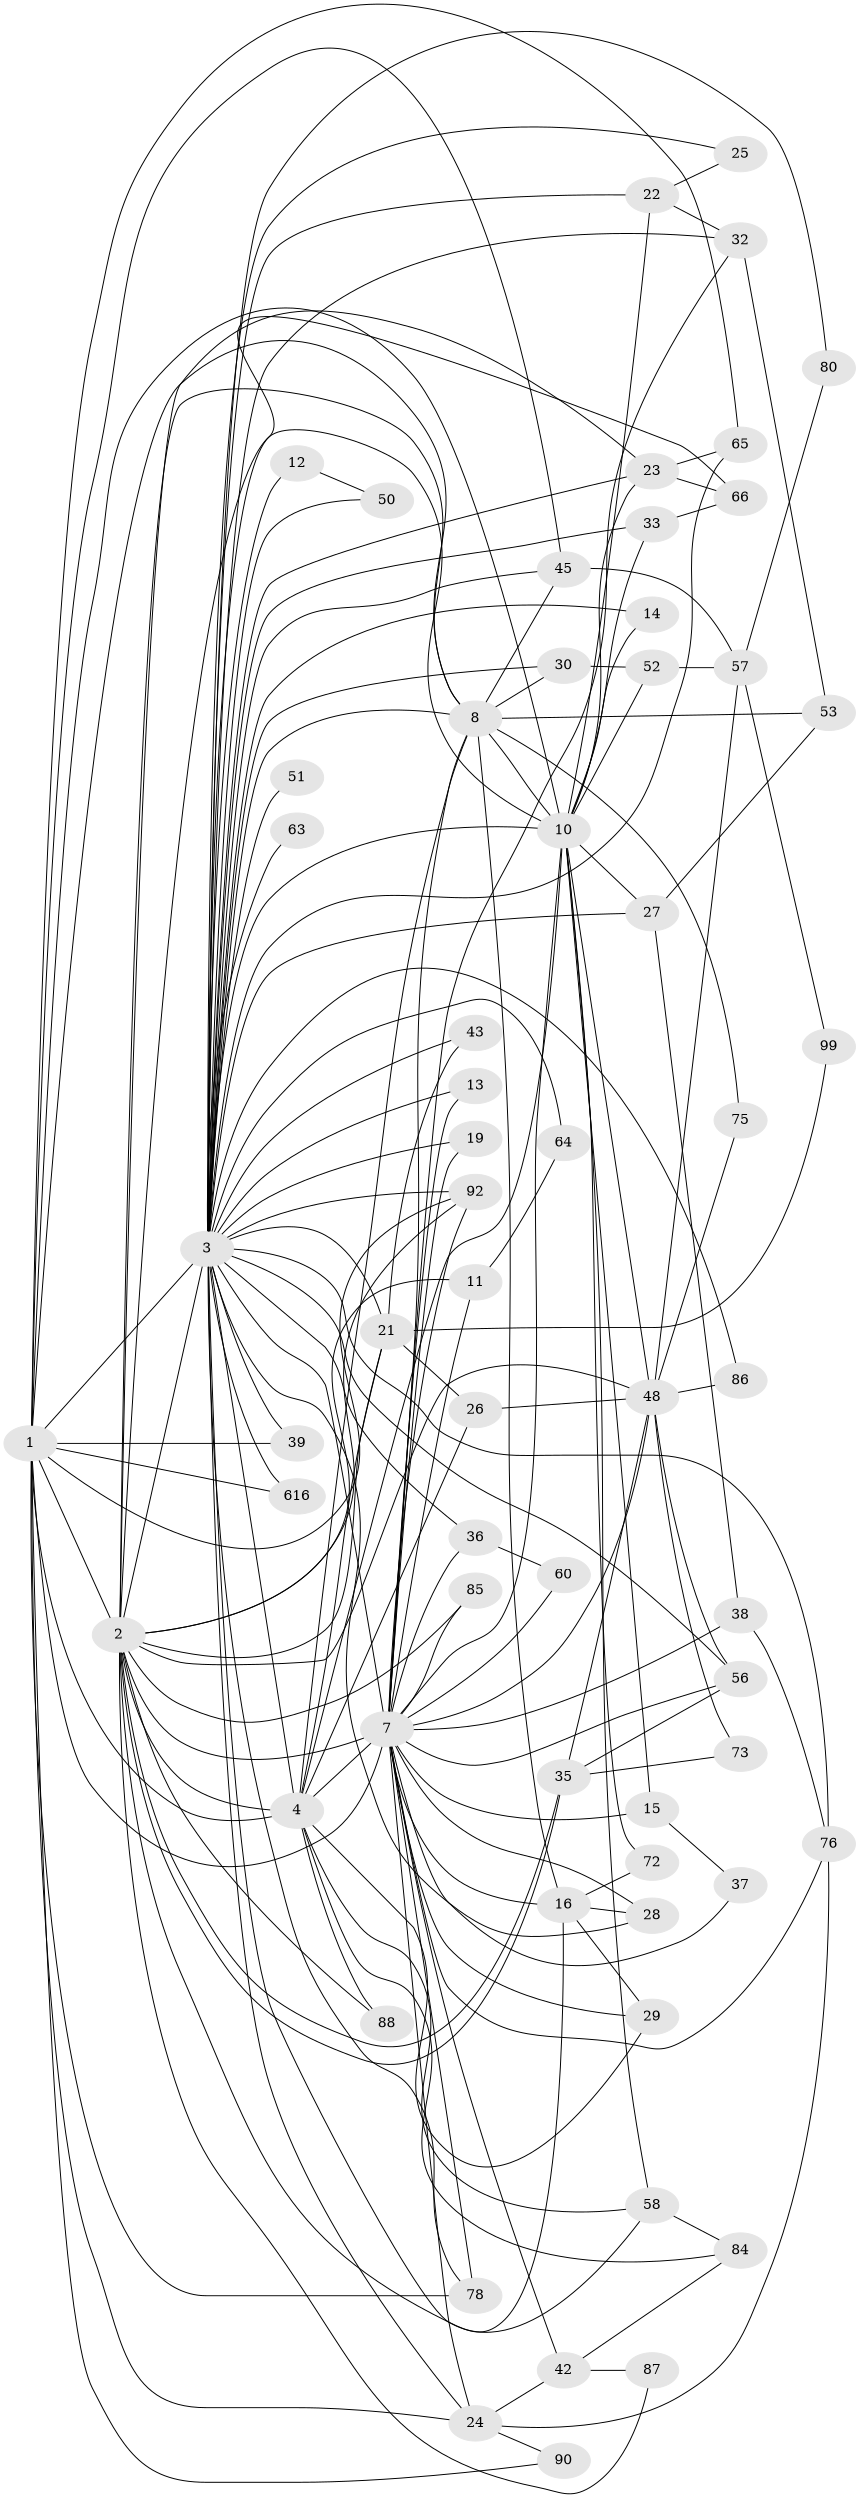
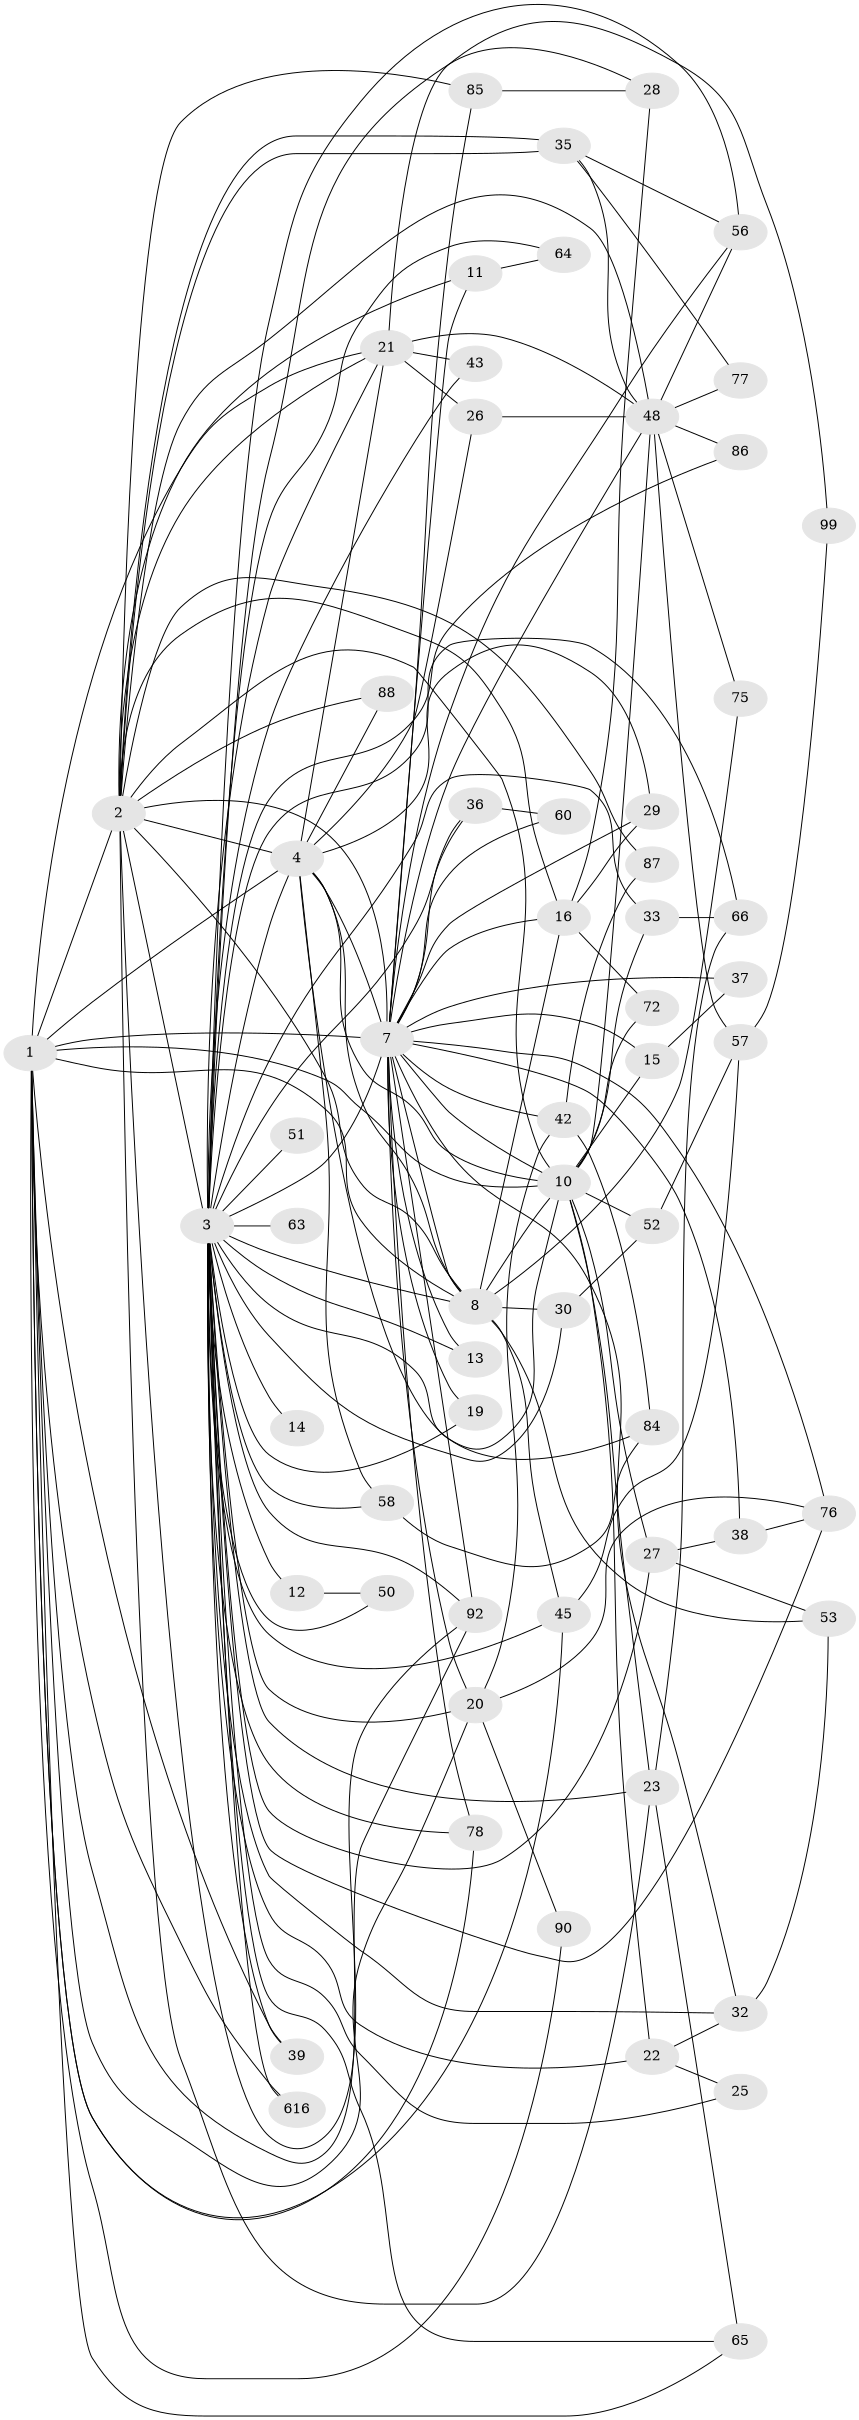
  graph {
    rankdir=LR
    node [color=gray90 style=filled]
    2 [super="+94+71+68+128+61+34"]
    3 [super="+41+54+5+44+55+6+117+120+121+129+127+107+81+18+43"]
    4 [super="+95"]
    7 [super="+9"]
    8 [super="+74"]
    10
    92 [super="+99"]
    11
    16
    21 [super="+82"]
    23
    35
    48 [super="+125+62+49"]
    85
    87
    88
    1
-   24 [super="+31+103+91"]
+   24 [super="+31+103+91" label=20]
    39
    45 [super="+111"]
    65 [super="+96"]
    78 [super="+114"]
    90
    n24 [label=616 super="+123"]
    12
    13
    14
    19
    22 [super="+42"]
    25
    27 [super="+108"]
    28 [super="+83+102"]
    30
    32
    33
    36
    n37 [label=43]
    50
    51
    56 [super="+59+79"]
    58 [super="+104"]
    63
    64
    66
    76 [super="+106+89"]
-   80
    86
    26
    29 [super="+100"]
    84 [super="+118"]
    15
    37
    38
    n54 [label=42 super="+98"]
    60
    53 [super="+105"]
    75
    52
    72
    57
    n61 [label=99]
-   73
+   73 [label=77]
    2 -- 3 [weight=6]
    2 -- 4
    2 -- 7 [weight=4]
    2 -- 8
    2 -- 10
    2 -- 92
    2 -- 11 [weight=2]
    2 -- 16
    2 -- 21
    2 -- 23
    2 -- 35
    2 -- 35
    2 -- 48
    2 -- 85
    2 -- 87
    2 -- 88
    3 -- 4 [weight=5]
    3 -- 7 [weight=11]
    3 -- 8 [weight=4]
    3 -- 10 [weight=4]
    3 -- 92
    3 -- 21 [weight=2]
    3 -- 23 [weight=2]
    3 -- 24
    3 -- 39
    3 -- 45
    3 -- 65
    3 -- 78 [weight=2]
    3 -- n24 [weight=2]
    3 -- 12 [weight=2]
    3 -- 13
    3 -- 14
    3 -- 19
    3 -- 22
    3 -- 25
    3 -- 27 [weight=3]
    3 -- 28 [weight=2]
    3 -- 30
    3 -- 32 [weight=2]
    3 -- 33
    3 -- 36 [weight=2]
    3 -- n37
    3 -- 50
    3 -- 51 [weight=2]
    3 -- 56
    3 -- 58
    3 -- 63 [weight=2]
    3 -- 64
    3 -- 66
    3 -- 76
-   3 -- 80
    3 -- 86
    4 -- 7 [weight=2]
    4 -- 8
    4 -- 10
    4 -- 21
    4 -- 88
    4 -- 58
    4 -- 26
    4 -- 29
    4 -- 84
    7 -- 8 [weight=2]
    7 -- 10 [weight=2]
    7 -- 92
    7 -- 11
    7 -- 16
    7 -- 48
    7 -- 85
    7 -- 24
    7 -- 78
    7 -- 13
    7 -- 19
-   7 -- 28
+   85 -- 28
    7 -- 32
    7 -- 36
    7 -- 56
    7 -- 76
    7 -- 29
    7 -- 15
    7 -- 37
    7 -- 38
    7 -- n54 [weight=3]
    7 -- 60
    8 -- 10
    8 -- 16
    8 -- 45
    8 -- 30
    8 -- 53
    8 -- 75
    10 -- 23
    10 -- 48
-   10 -- 14
    10 -- 22
    10 -- 27
    10 -- 33
-   10 -- 58
    10 -- 15
    10 -- 52
    10 -- 72
    11 -- 64
    16 -- 28
    16 -- 29
    16 -- 72
+   21 -- 48
    21 -- n37
    21 -- 26
    21 -- n61
    23 -- 65
    23 -- 66
    35 -- 48
    35 -- 56
    35 -- 73
    48 -- 56
    48 -- 86
    48 -- 75
    48 -- 57
    48 -- 73
    1 -- 2
-   1 -- 3 [weight=5]
+   1 -- 21 [weight=5]
    1 -- 4
    1 -- 7 [weight=2]
    1 -- 8
    1 -- 10
    1 -- 92
    1 -- 24
    1 -- 39
    1 -- 45
    1 -- 65
    1 -- 78
    1 -- 90
    1 -- n24
    24 -- 90
    24 -- 76
    24 -- n54
    45 -- 57
    12 -- 50
    22 -- 25
    22 -- 32
    27 -- 38
    27 -- 53
    30 -- 52
    32 -- 53
    33 -- 66
    36 -- 60
    58 -- 84
    26 -- 48
    15 -- 37
    38 -- 76
    n54 -- 87
    n54 -- 84
    52 -- 57
-   57 -- 80
    57 -- n61
  }
